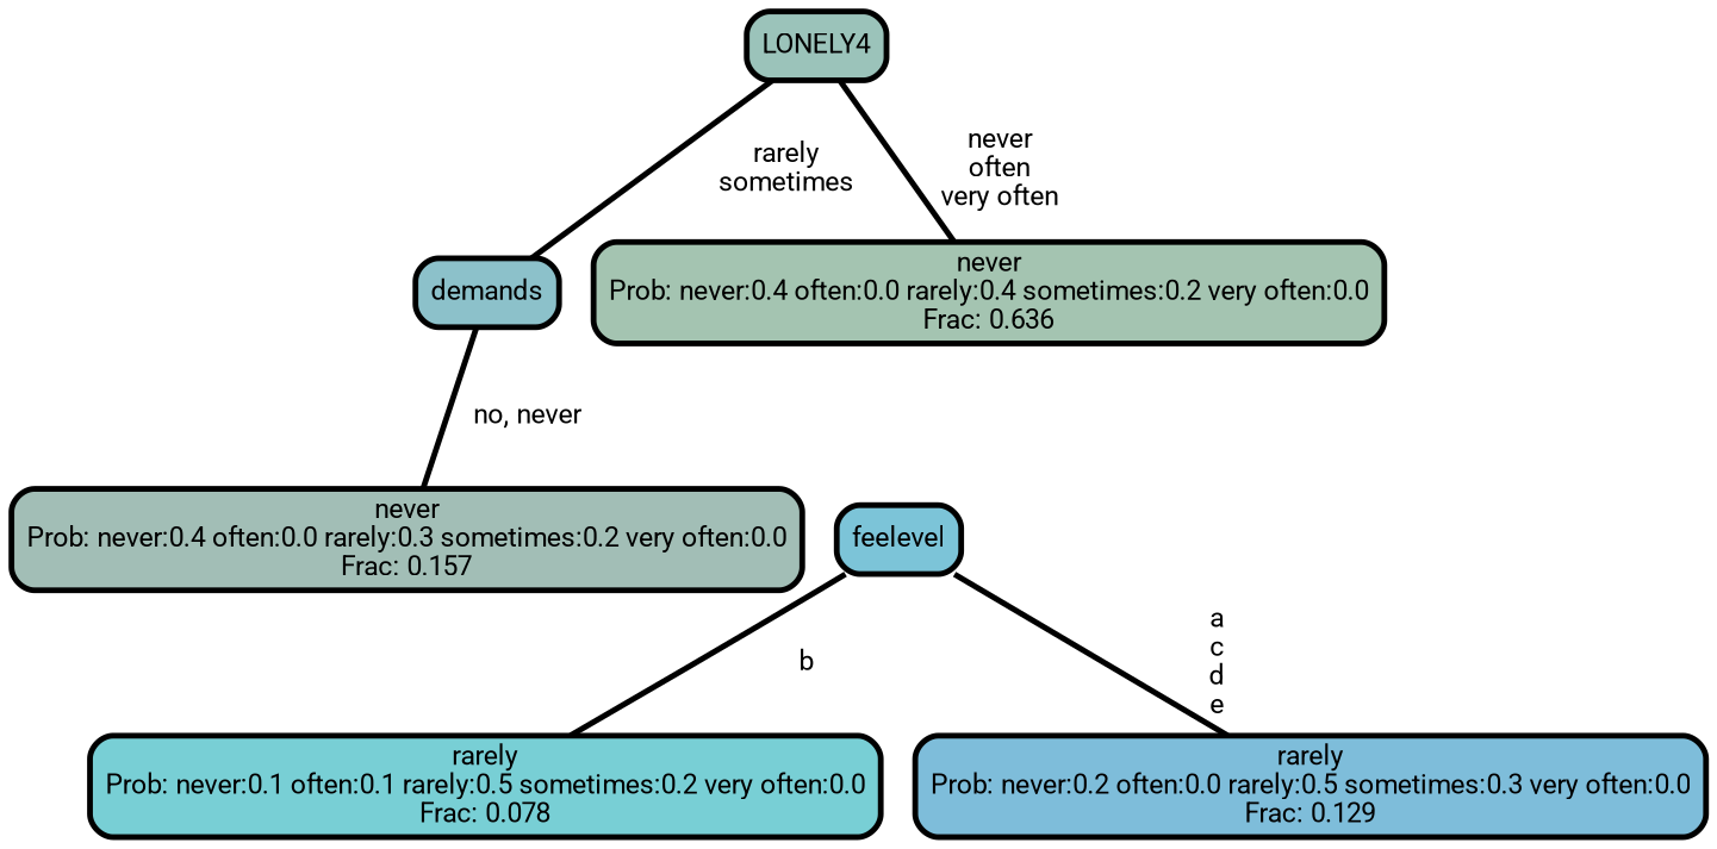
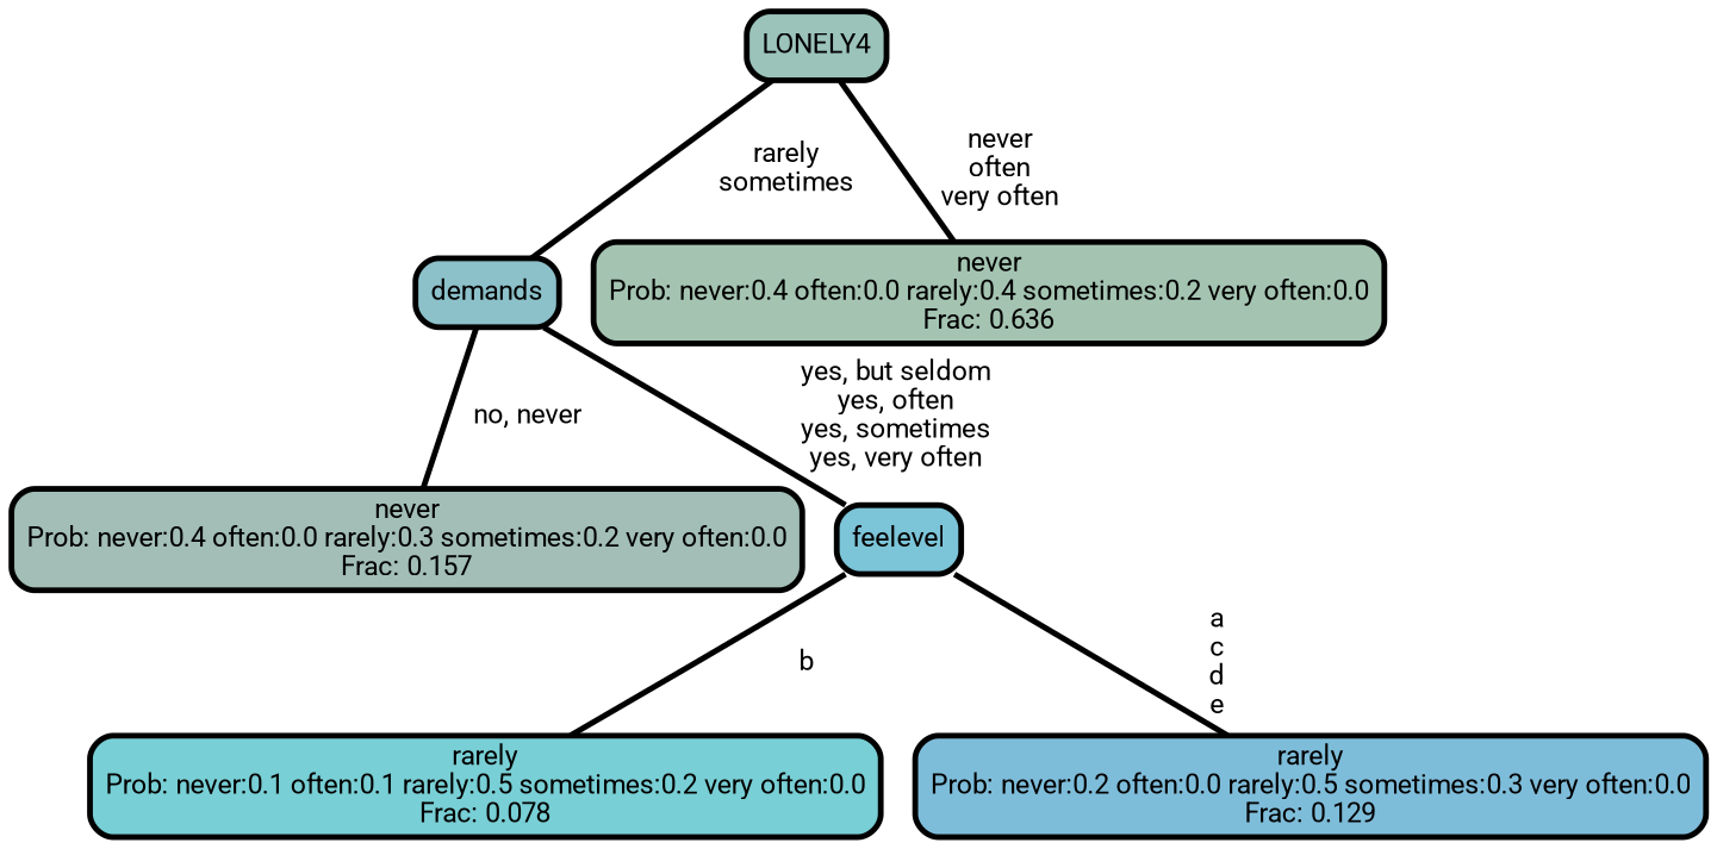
  graph {
    fontname=Roboto
    ranksep="0 equally"
    splines=straight
    node [color=black fontcolor=black fontname=Roboto penwidth=3 shape=box style="filled, rounded"]
    edge [color=black fontname=Roboto penwidth=3]
    n1 [fillcolor="#a2beb6" label="never\nProb: never:0.4 often:0.0 rarely:0.3 sometimes:0.2 very often:0.0\nFrac: 0.157"]
    n2 [fillcolor="#8cc1ca" label=demands]
    n3 [fillcolor="#7cc4d8" label=feelevel]
    n4 [fillcolor="#78cfd5" label="rarely\nProb: never:0.1 often:0.1 rarely:0.5 sometimes:0.2 very often:0.0\nFrac: 0.078"]
    n5 [fillcolor="#7ebdda" label="rarely\nProb: never:0.2 often:0.0 rarely:0.5 sometimes:0.3 very often:0.0\nFrac: 0.129"]
    n6 [fillcolor="#9bc3ba" label=LONELY4]
    n7 [fillcolor="#a4c4b1" label="never\nProb: never:0.4 often:0.0 rarely:0.4 sometimes:0.2 very often:0.0\nFrac: 0.636"]
    subgraph sub_1 {
      rank=same
    }
    n2 -- n1 [label=" no, never"]
+   n2 -- n3 [label=" yes, but seldom\n yes, often\n yes, sometimes\n yes, very often"]
    n3 -- n4 [label=" b"]
    n3 -- n5 [label=" a\n c\n d\n e"]
    n6 -- n2 [label=" rarely\n sometimes"]
    n6 -- n7 [label=" never\n often\n very often"]
  }
